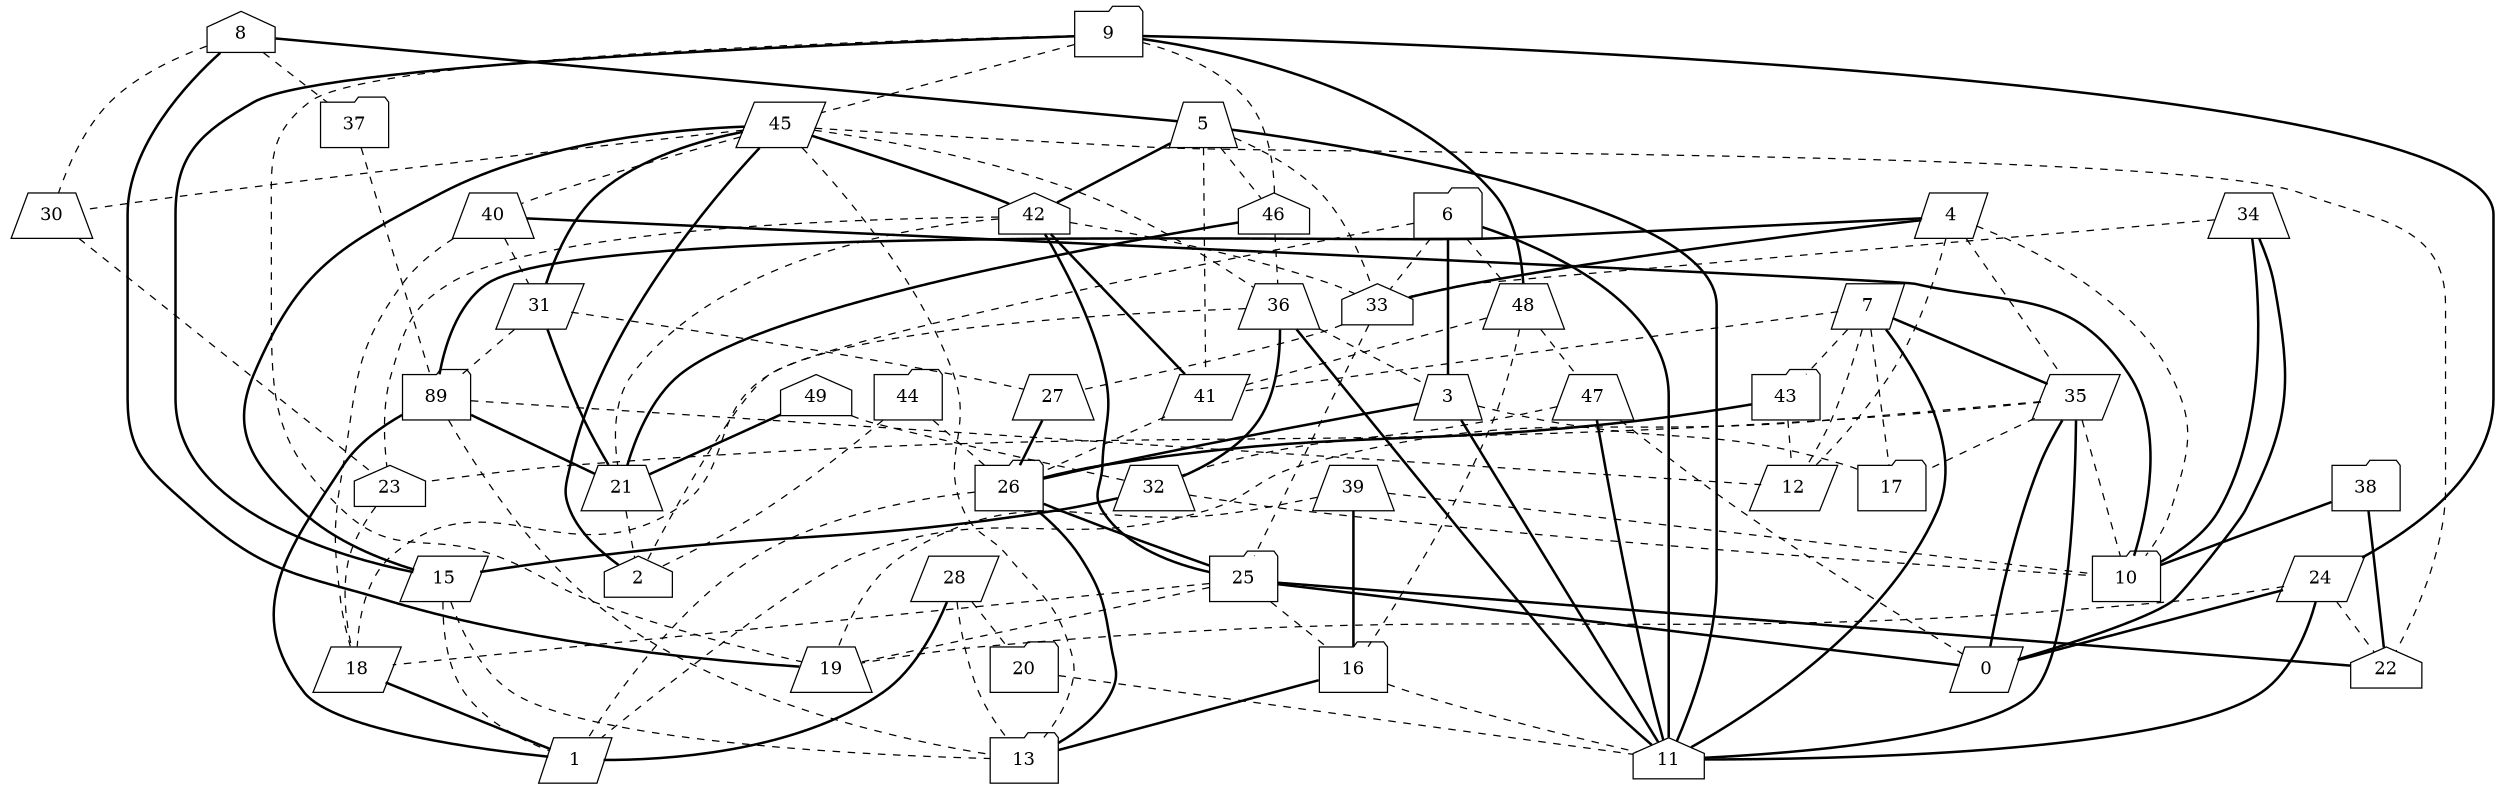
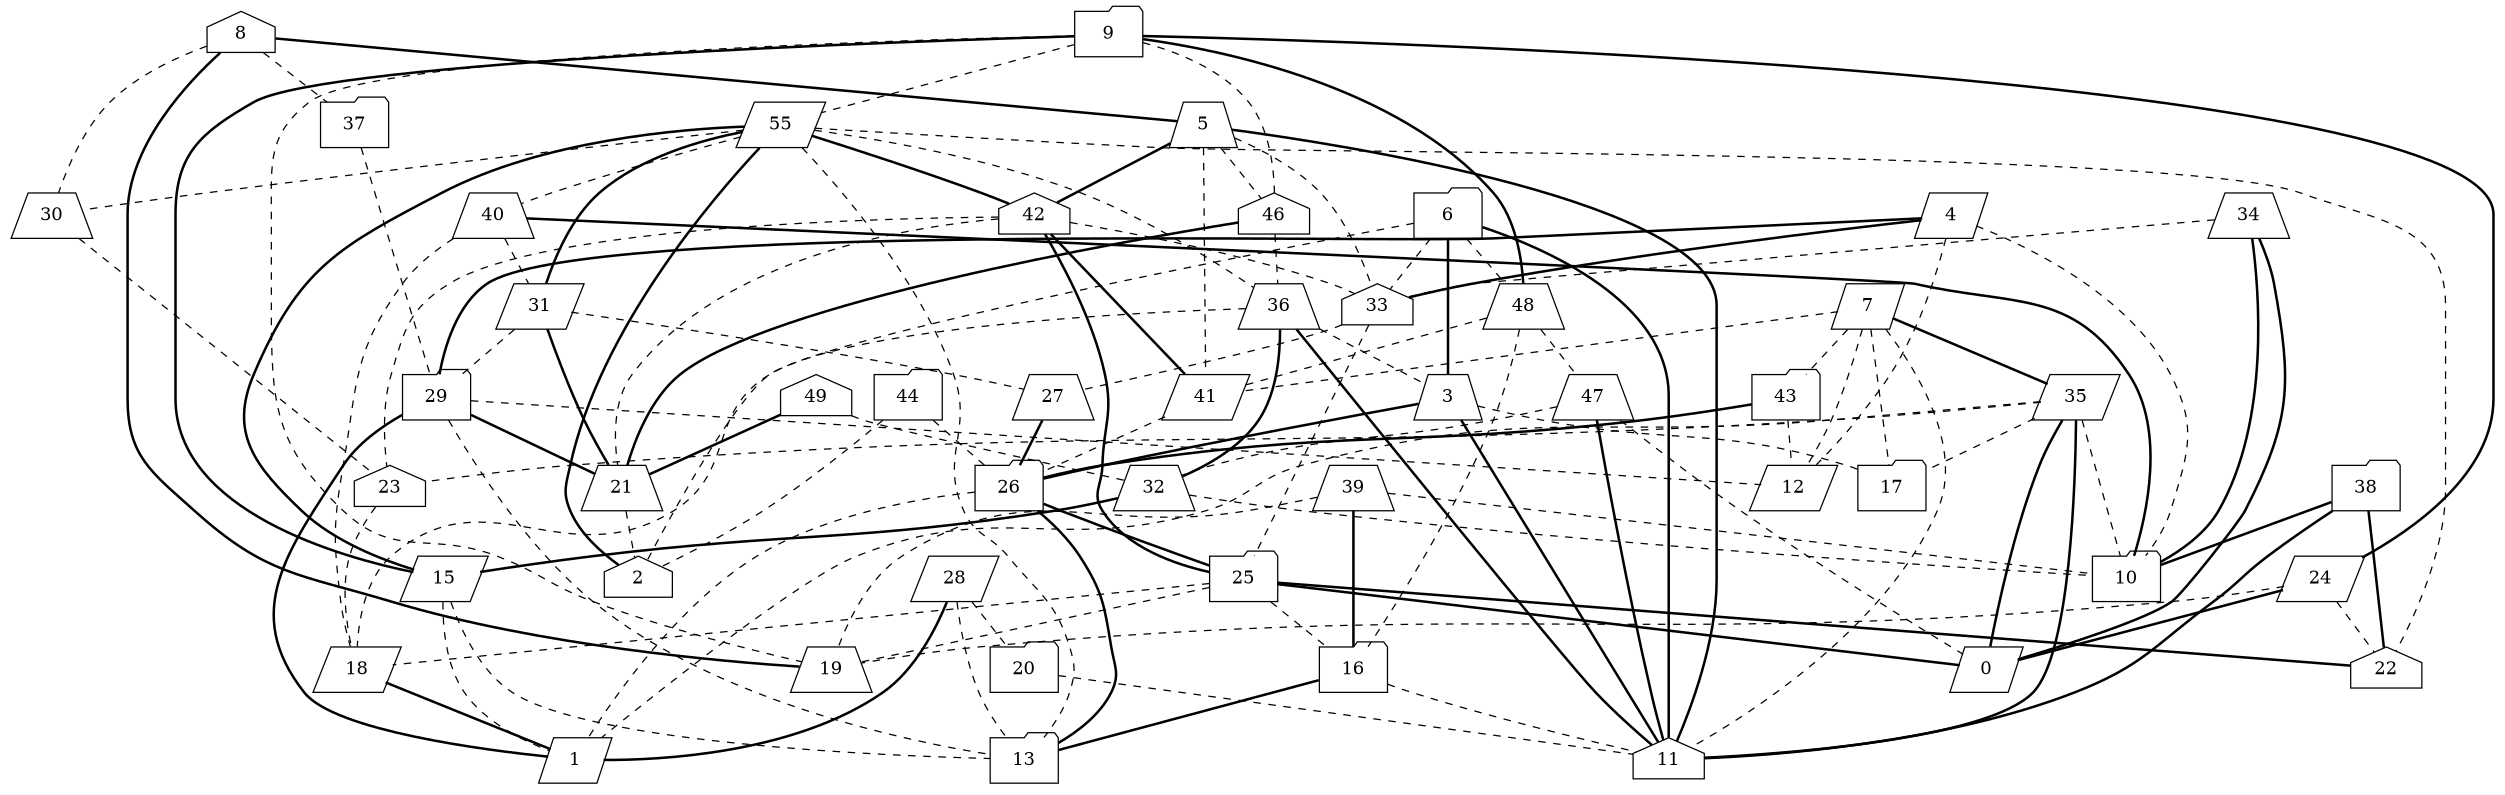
  digraph {
    node [shape=folder]
    edge [color=black dir=none style=dashed]
    15 [shape=parallelogram]
    1 [shape=parallelogram]
    13
    25
    19 [shape=trapezium]
    0 [shape=parallelogram]
    18 [shape=parallelogram]
    16
    22 [shape=house]
    11 [shape=house]
    26
    49 [shape=house]
    21 [shape=trapezium]
    32 [shape=trapezium]
    2 [shape=house]
    10
    42 [shape=house]
    41 [shape=parallelogram]
    33 [shape=house]
    23 [shape=house]
    27 [shape=trapezium]
    4 [shape=parallelogram]
    12 [shape=parallelogram]
-   29 [label=89]
+   29
    35 [shape=parallelogram]
    5 [shape=trapezium]
    46 [shape=house]
    36 [shape=trapezium]
    3 [shape=trapezium]
    48 [shape=trapezium]
    47 [shape=trapezium]
    28 [shape=parallelogram]
    20
    44
    37
    34 [shape=trapezium]
    9
    24 [shape=parallelogram]
-   45 [shape=parallelogram]
+   45 [shape=parallelogram label=55]
    30 [shape=trapezium]
    40 [shape=trapezium]
    31 [shape=parallelogram]
    17
    8 [shape=house]
    38
    39 [shape=trapezium]
    7 [shape=parallelogram]
    43
    6
    subgraph sub_1 {
      15
      1
      13
      25
      19
      0
      18
      16
      22
      11
      26
      49
      21
      32
      2
      10
      42
      41
      33
      23
      27
      4
      12
      29
      35
      5
      46
      36
      3
      48
      47
      28
      20
      44
      37
      34
      9
      24
      45
      30
      40
      31
      17
      8
      38
      39
      7
      43
      6
    }
    15 -> 1
    15 -> 13
    25 -> 19
    25 -> 0 [style=bold]
    25 -> 18
    25 -> 16
    25 -> 22 [style=bold]
    18 -> 1 [style=bold]
    16 -> 13 [style=bold]
    16 -> 11
    26 -> 1
    26 -> 13 [style=bold]
    26 -> 25 [style=bold]
    49 -> 21 [style=bold]
    49 -> 32
    21 -> 2
    32 -> 15 [style=bold]
    32 -> 10
    42 -> 25 [style=bold]
    42 -> 21
    42 -> 41 [style=bold]
    42 -> 33
    42 -> 23
    41 -> 26
    33 -> 25
    33 -> 27
    23 -> 18
    27 -> 26 [style=bold]
    4 -> 10
    4 -> 33 [style=bold]
    4 -> 12
    4 -> 29 [style=bold]
-   4 -> 35
    29 -> 1 [style=bold]
    29 -> 13
    29 -> 21 [style=bold]
    29 -> 12
    35 -> 1
    35 -> 0 [style=bold]
    35 -> 11 [style=bold]
    35 -> 10
    35 -> 23
    35 -> 17
    5 -> 11 [style=bold]
    5 -> 42 [style=bold]
    5 -> 41
    5 -> 33
    5 -> 46
    46 -> 21 [style=bold]
    46 -> 36
    36 -> 18
    36 -> 11 [style=bold]
    36 -> 32 [style=bold]
    36 -> 3
    3 -> 11 [style=bold]
    3 -> 26 [style=bold]
    3 -> 17
    48 -> 16
    48 -> 41
    48 -> 47
    47 -> 0
    47 -> 11 [style=bold]
    47 -> 32
    28 -> 1 [style=bold]
    28 -> 13
    28 -> 20
    20 -> 11
    44 -> 26
    44 -> 2
    37 -> 29
    34 -> 0 [style=bold]
    34 -> 10 [style=bold]
    34 -> 33
    9 -> 15 [style=bold]
    9 -> 19
    9 -> 46
    9 -> 48 [style=bold]
    9 -> 24 [style=bold]
    9 -> 45
    24 -> 19
    24 -> 0 [style=bold]
    24 -> 22
    45 -> 15 [style=bold]
    45 -> 13
    45 -> 22
    45 -> 2 [style=bold]
    45 -> 42 [style=bold]
    45 -> 36
    45 -> 30
    45 -> 40
    45 -> 31 [style=bold]
    30 -> 23
    40 -> 18
    40 -> 10 [style=bold]
    40 -> 31
    31 -> 21 [style=bold]
    31 -> 27
    31 -> 29
    8 -> 19 [style=bold]
    8 -> 5 [style=bold]
    8 -> 37
    8 -> 30
    38 -> 22 [style=bold]
-   24 -> 11 [style=bold]
+   38 -> 11 [style=bold]
    38 -> 10 [style=bold]
    39 -> 19
    39 -> 16 [style=bold]
    39 -> 10
-   7 -> 11 [style=bold]
+   7 -> 11
    7 -> 41
    7 -> 12
    7 -> 35 [style=bold]
    7 -> 17
    7 -> 43
    43 -> 26 [style=bold]
    43 -> 12
    6 -> 11 [style=bold]
    6 -> 2
    6 -> 33
    6 -> 3 [style=bold]
    6 -> 48
  }
